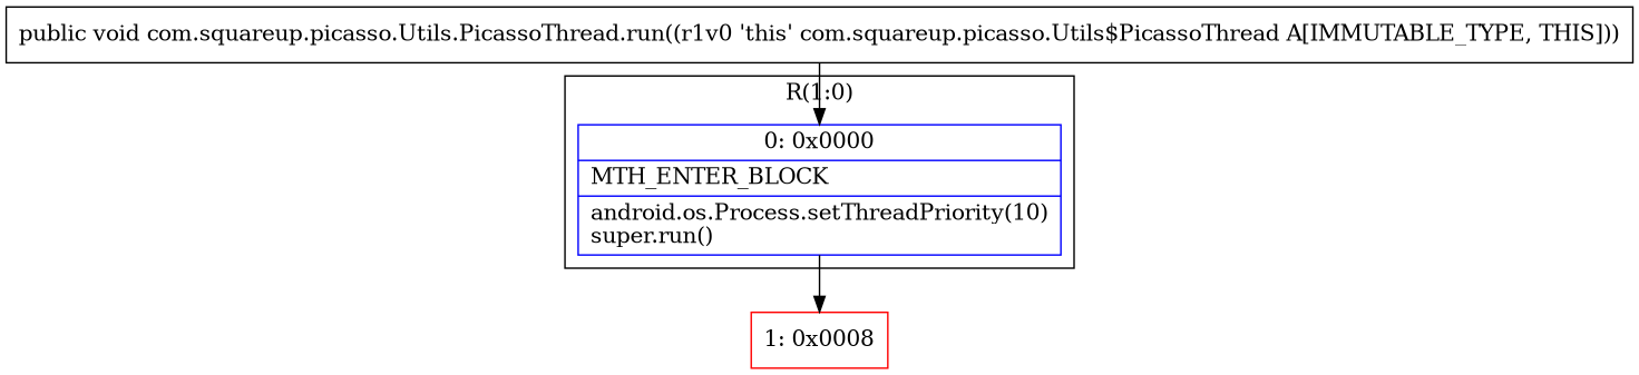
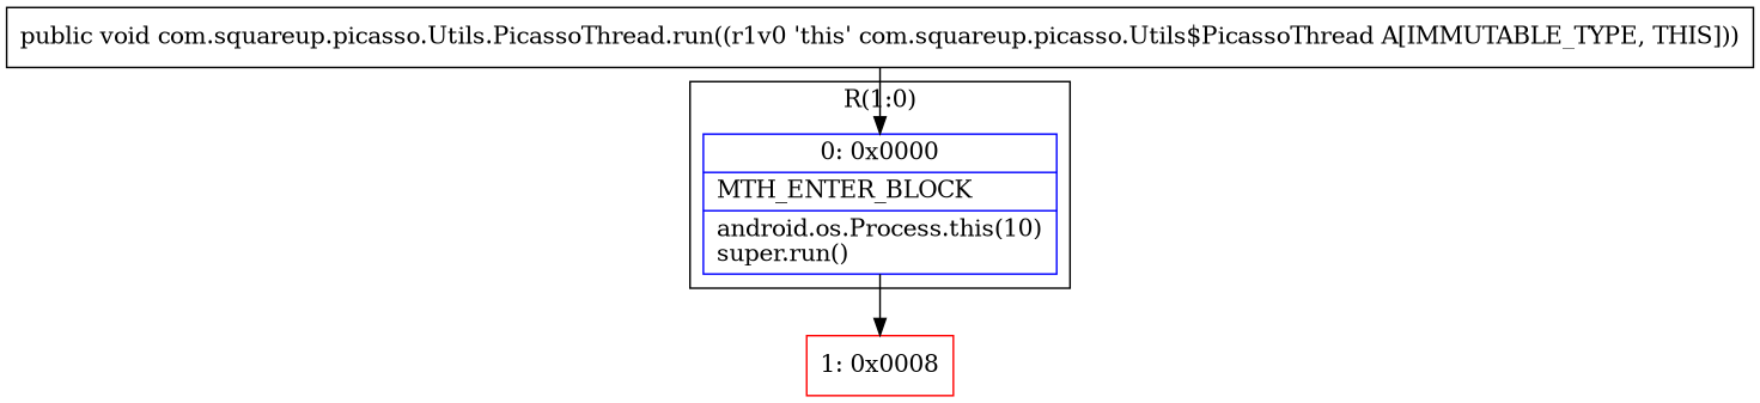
  digraph {
    node [shape=record]
-   n1 [color=blue label="{0\:\ 0x0000|MTH_ENTER_BLOCK\l|android.os.Process.setThreadPriority(10)\lsuper.run()\l}"]
+   n1 [color=blue label="{0\:\ 0x0000|MTH_ENTER_BLOCK\l|android.os.Process.this(10)\lsuper.run()\l}"]
    n2 [color=red label="{1\:\ 0x0008}"]
    n3 [label="{public void com.squareup.picasso.Utils.PicassoThread.run((r1v0 'this' com.squareup.picasso.Utils$PicassoThread A[IMMUTABLE_TYPE, THIS])) }"]
    subgraph cluster_1 {
      label="R(1:0)"
      n1
    }
    n1 -> n2
    n3 -> n1
  }
